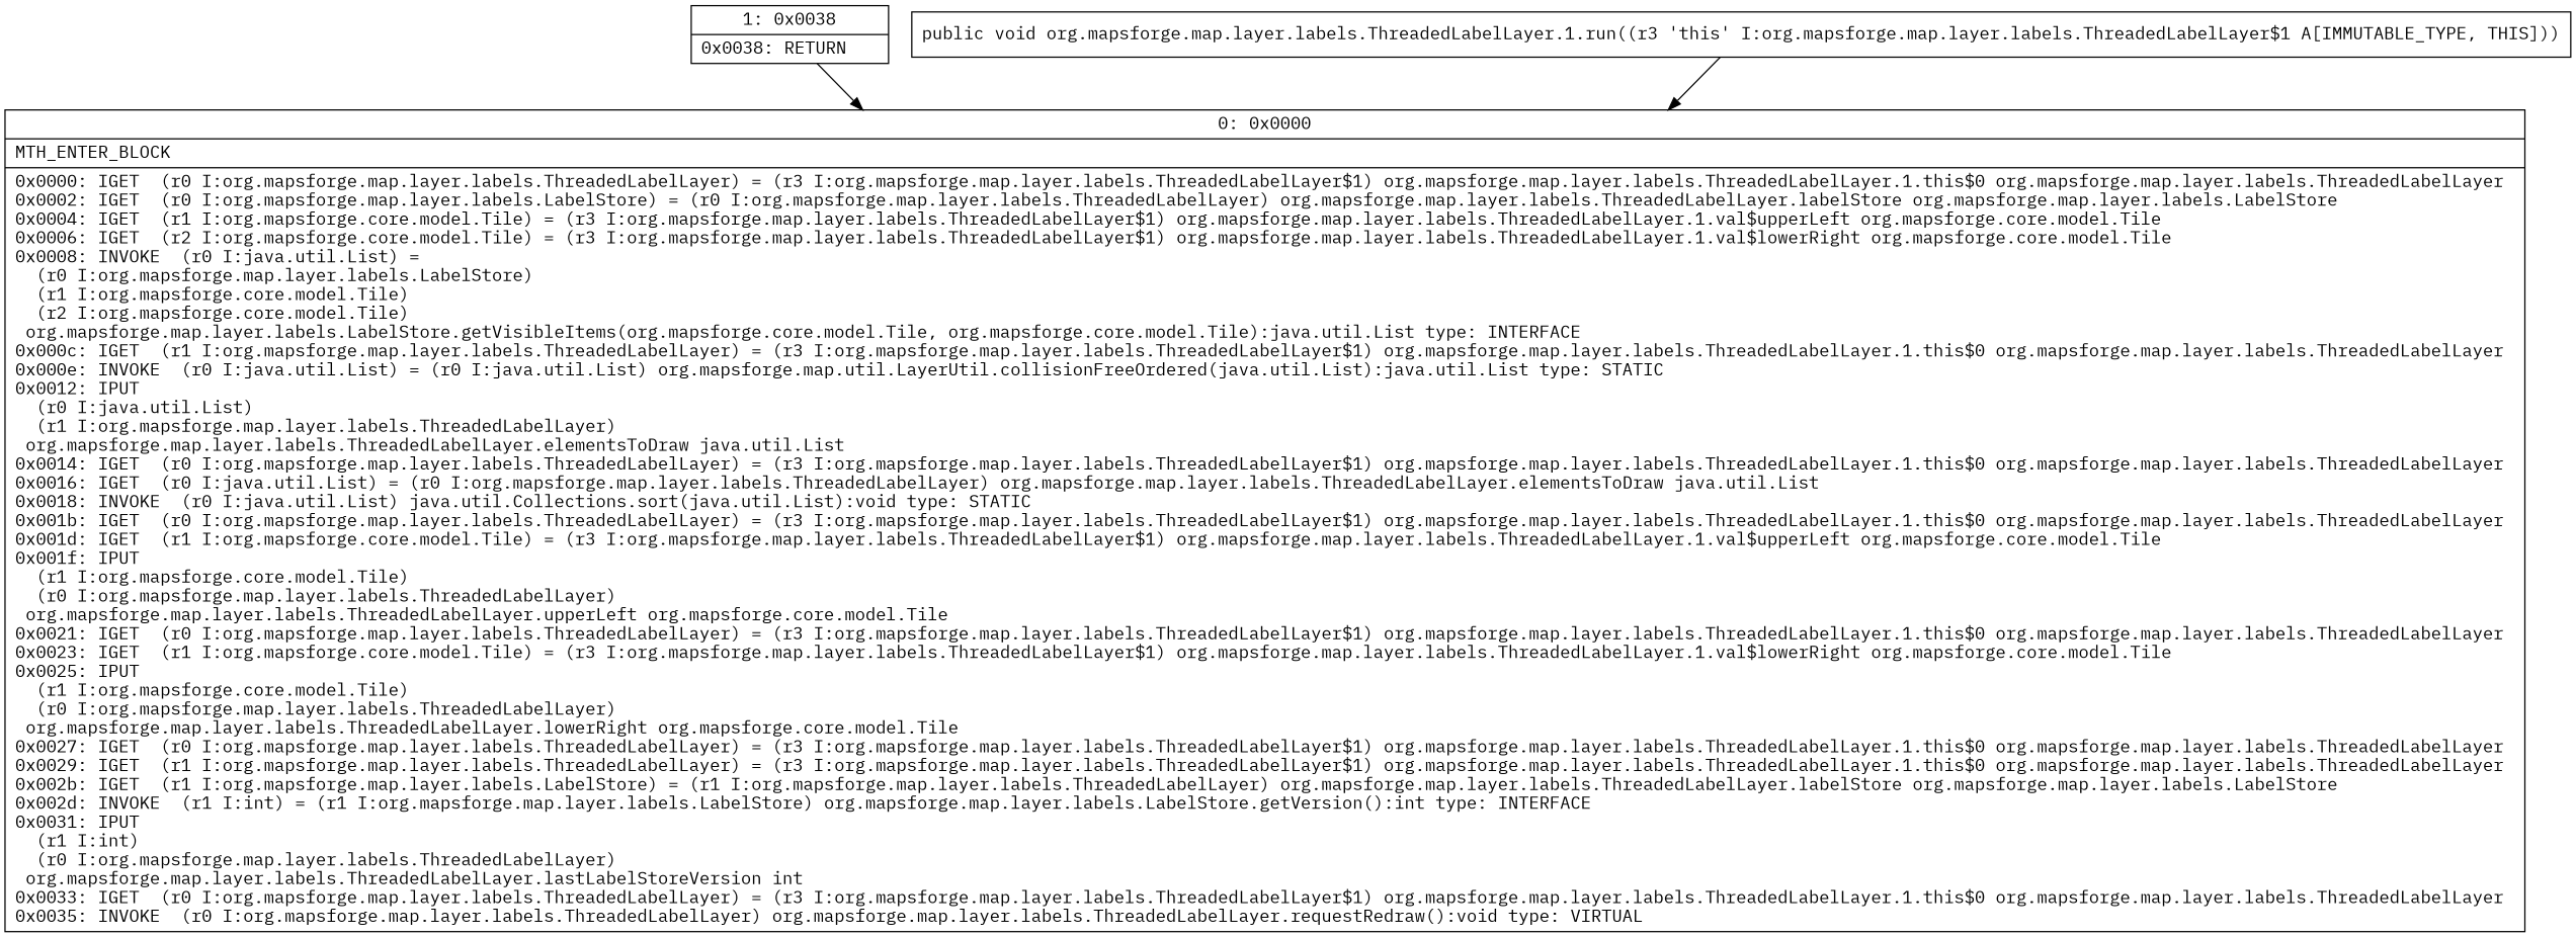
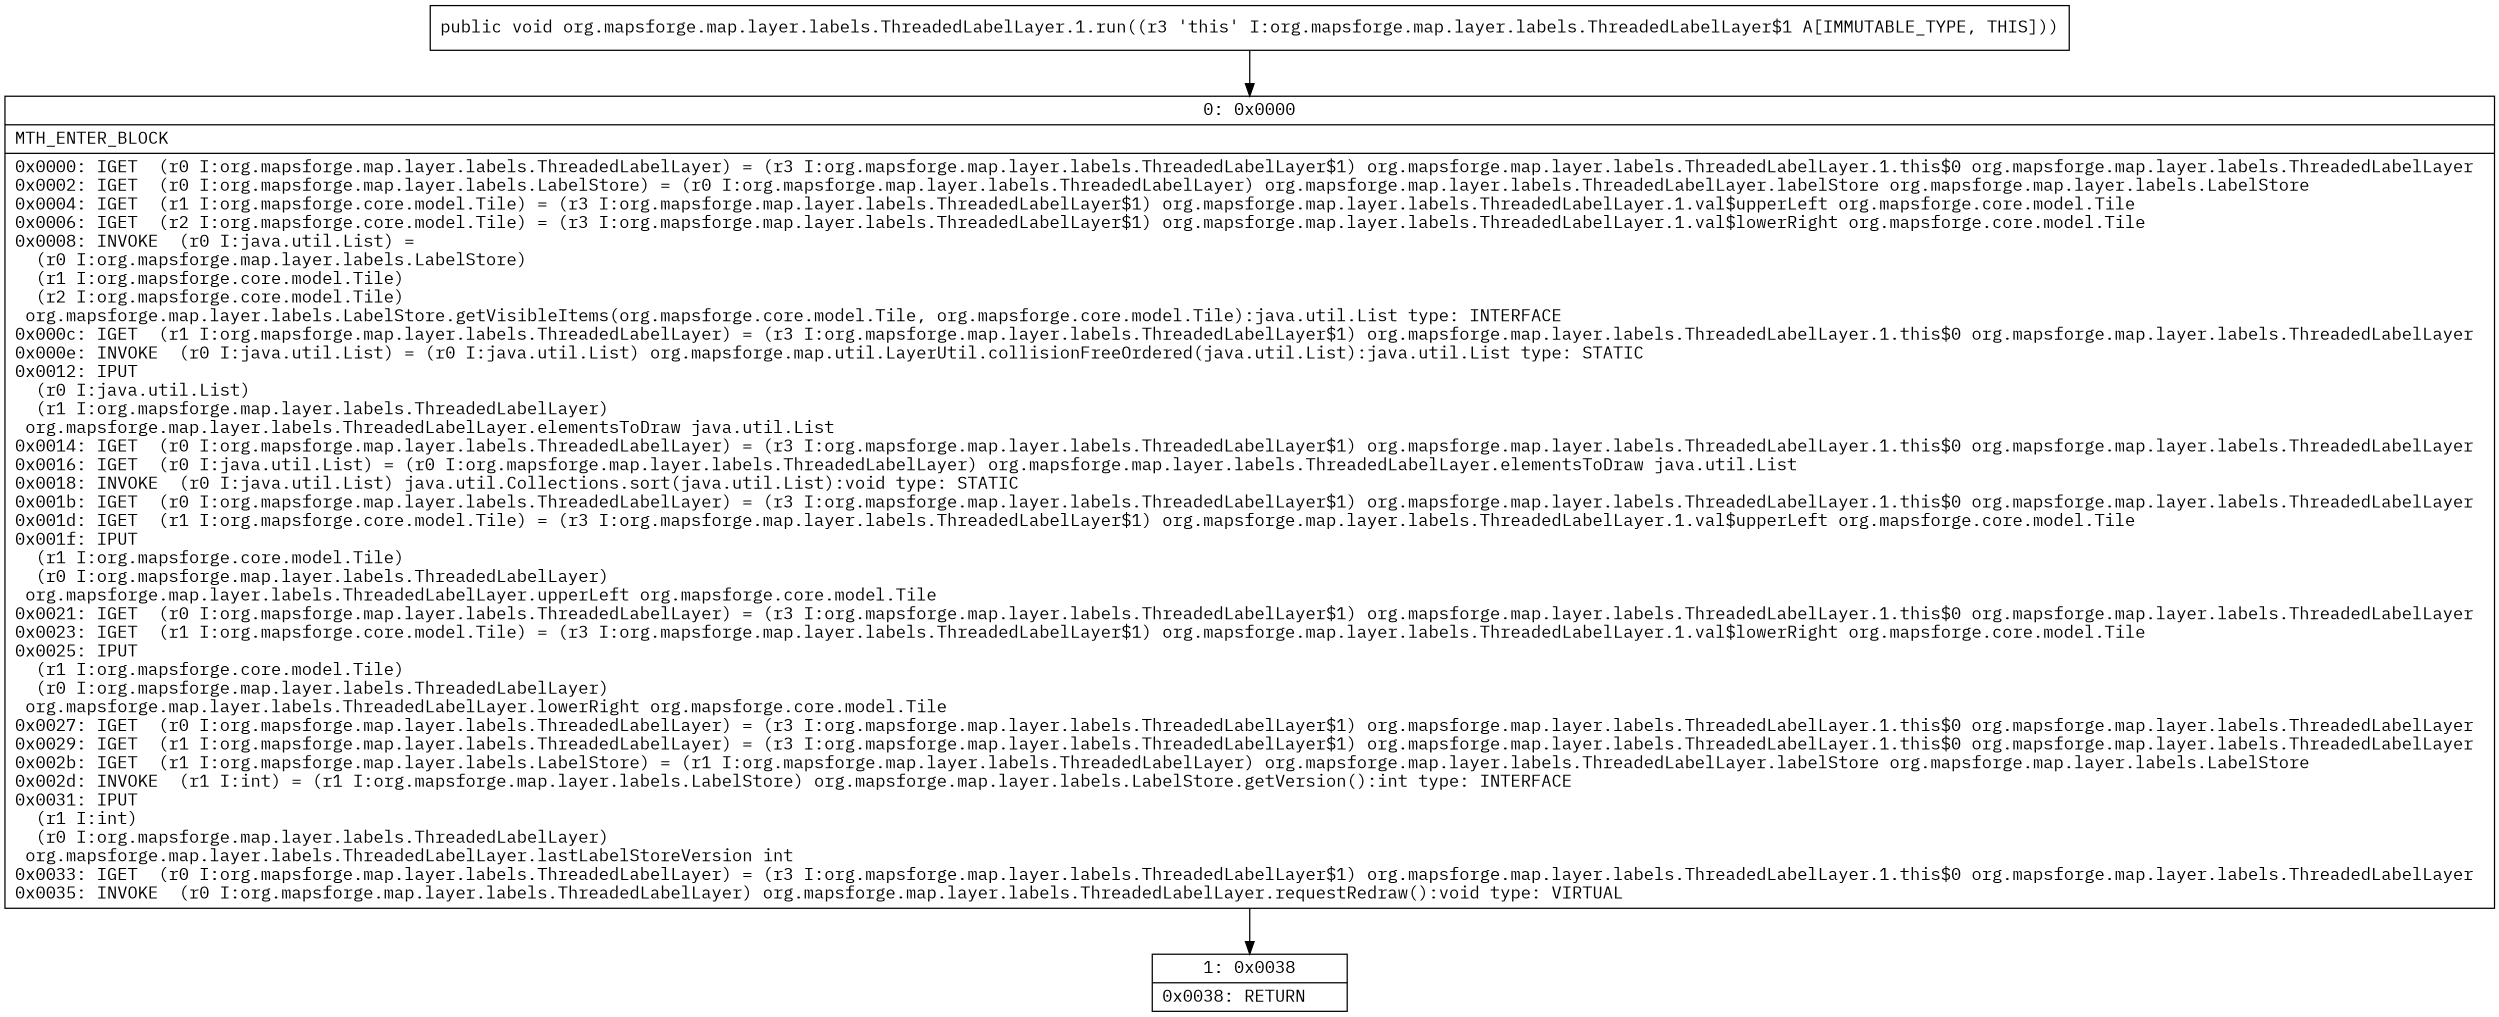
  digraph {
    fontname="IBM Plex Mono"
    node [shape=record fontname="IBM Plex Mono"]
    edge [fontname="IBM Plex Mono"]
    n1 [label="{0\:\ 0x0000|MTH_ENTER_BLOCK\l|0x0000: IGET  (r0 I:org.mapsforge.map.layer.labels.ThreadedLabelLayer) = (r3 I:org.mapsforge.map.layer.labels.ThreadedLabelLayer$1) org.mapsforge.map.layer.labels.ThreadedLabelLayer.1.this$0 org.mapsforge.map.layer.labels.ThreadedLabelLayer \l0x0002: IGET  (r0 I:org.mapsforge.map.layer.labels.LabelStore) = (r0 I:org.mapsforge.map.layer.labels.ThreadedLabelLayer) org.mapsforge.map.layer.labels.ThreadedLabelLayer.labelStore org.mapsforge.map.layer.labels.LabelStore \l0x0004: IGET  (r1 I:org.mapsforge.core.model.Tile) = (r3 I:org.mapsforge.map.layer.labels.ThreadedLabelLayer$1) org.mapsforge.map.layer.labels.ThreadedLabelLayer.1.val$upperLeft org.mapsforge.core.model.Tile \l0x0006: IGET  (r2 I:org.mapsforge.core.model.Tile) = (r3 I:org.mapsforge.map.layer.labels.ThreadedLabelLayer$1) org.mapsforge.map.layer.labels.ThreadedLabelLayer.1.val$lowerRight org.mapsforge.core.model.Tile \l0x0008: INVOKE  (r0 I:java.util.List) = \l  (r0 I:org.mapsforge.map.layer.labels.LabelStore)\l  (r1 I:org.mapsforge.core.model.Tile)\l  (r2 I:org.mapsforge.core.model.Tile)\l org.mapsforge.map.layer.labels.LabelStore.getVisibleItems(org.mapsforge.core.model.Tile, org.mapsforge.core.model.Tile):java.util.List type: INTERFACE \l0x000c: IGET  (r1 I:org.mapsforge.map.layer.labels.ThreadedLabelLayer) = (r3 I:org.mapsforge.map.layer.labels.ThreadedLabelLayer$1) org.mapsforge.map.layer.labels.ThreadedLabelLayer.1.this$0 org.mapsforge.map.layer.labels.ThreadedLabelLayer \l0x000e: INVOKE  (r0 I:java.util.List) = (r0 I:java.util.List) org.mapsforge.map.util.LayerUtil.collisionFreeOrdered(java.util.List):java.util.List type: STATIC \l0x0012: IPUT  \l  (r0 I:java.util.List)\l  (r1 I:org.mapsforge.map.layer.labels.ThreadedLabelLayer)\l org.mapsforge.map.layer.labels.ThreadedLabelLayer.elementsToDraw java.util.List \l0x0014: IGET  (r0 I:org.mapsforge.map.layer.labels.ThreadedLabelLayer) = (r3 I:org.mapsforge.map.layer.labels.ThreadedLabelLayer$1) org.mapsforge.map.layer.labels.ThreadedLabelLayer.1.this$0 org.mapsforge.map.layer.labels.ThreadedLabelLayer \l0x0016: IGET  (r0 I:java.util.List) = (r0 I:org.mapsforge.map.layer.labels.ThreadedLabelLayer) org.mapsforge.map.layer.labels.ThreadedLabelLayer.elementsToDraw java.util.List \l0x0018: INVOKE  (r0 I:java.util.List) java.util.Collections.sort(java.util.List):void type: STATIC \l0x001b: IGET  (r0 I:org.mapsforge.map.layer.labels.ThreadedLabelLayer) = (r3 I:org.mapsforge.map.layer.labels.ThreadedLabelLayer$1) org.mapsforge.map.layer.labels.ThreadedLabelLayer.1.this$0 org.mapsforge.map.layer.labels.ThreadedLabelLayer \l0x001d: IGET  (r1 I:org.mapsforge.core.model.Tile) = (r3 I:org.mapsforge.map.layer.labels.ThreadedLabelLayer$1) org.mapsforge.map.layer.labels.ThreadedLabelLayer.1.val$upperLeft org.mapsforge.core.model.Tile \l0x001f: IPUT  \l  (r1 I:org.mapsforge.core.model.Tile)\l  (r0 I:org.mapsforge.map.layer.labels.ThreadedLabelLayer)\l org.mapsforge.map.layer.labels.ThreadedLabelLayer.upperLeft org.mapsforge.core.model.Tile \l0x0021: IGET  (r0 I:org.mapsforge.map.layer.labels.ThreadedLabelLayer) = (r3 I:org.mapsforge.map.layer.labels.ThreadedLabelLayer$1) org.mapsforge.map.layer.labels.ThreadedLabelLayer.1.this$0 org.mapsforge.map.layer.labels.ThreadedLabelLayer \l0x0023: IGET  (r1 I:org.mapsforge.core.model.Tile) = (r3 I:org.mapsforge.map.layer.labels.ThreadedLabelLayer$1) org.mapsforge.map.layer.labels.ThreadedLabelLayer.1.val$lowerRight org.mapsforge.core.model.Tile \l0x0025: IPUT  \l  (r1 I:org.mapsforge.core.model.Tile)\l  (r0 I:org.mapsforge.map.layer.labels.ThreadedLabelLayer)\l org.mapsforge.map.layer.labels.ThreadedLabelLayer.lowerRight org.mapsforge.core.model.Tile \l0x0027: IGET  (r0 I:org.mapsforge.map.layer.labels.ThreadedLabelLayer) = (r3 I:org.mapsforge.map.layer.labels.ThreadedLabelLayer$1) org.mapsforge.map.layer.labels.ThreadedLabelLayer.1.this$0 org.mapsforge.map.layer.labels.ThreadedLabelLayer \l0x0029: IGET  (r1 I:org.mapsforge.map.layer.labels.ThreadedLabelLayer) = (r3 I:org.mapsforge.map.layer.labels.ThreadedLabelLayer$1) org.mapsforge.map.layer.labels.ThreadedLabelLayer.1.this$0 org.mapsforge.map.layer.labels.ThreadedLabelLayer \l0x002b: IGET  (r1 I:org.mapsforge.map.layer.labels.LabelStore) = (r1 I:org.mapsforge.map.layer.labels.ThreadedLabelLayer) org.mapsforge.map.layer.labels.ThreadedLabelLayer.labelStore org.mapsforge.map.layer.labels.LabelStore \l0x002d: INVOKE  (r1 I:int) = (r1 I:org.mapsforge.map.layer.labels.LabelStore) org.mapsforge.map.layer.labels.LabelStore.getVersion():int type: INTERFACE \l0x0031: IPUT  \l  (r1 I:int)\l  (r0 I:org.mapsforge.map.layer.labels.ThreadedLabelLayer)\l org.mapsforge.map.layer.labels.ThreadedLabelLayer.lastLabelStoreVersion int \l0x0033: IGET  (r0 I:org.mapsforge.map.layer.labels.ThreadedLabelLayer) = (r3 I:org.mapsforge.map.layer.labels.ThreadedLabelLayer$1) org.mapsforge.map.layer.labels.ThreadedLabelLayer.1.this$0 org.mapsforge.map.layer.labels.ThreadedLabelLayer \l0x0035: INVOKE  (r0 I:org.mapsforge.map.layer.labels.ThreadedLabelLayer) org.mapsforge.map.layer.labels.ThreadedLabelLayer.requestRedraw():void type: VIRTUAL \l}"]
    n2 [label="{1\:\ 0x0038|0x0038: RETURN   \l}"]
    n3 [label="{public void org.mapsforge.map.layer.labels.ThreadedLabelLayer.1.run((r3 'this' I:org.mapsforge.map.layer.labels.ThreadedLabelLayer$1 A[IMMUTABLE_TYPE, THIS])) }"]
-   n2 -> n1
+   n1 -> n2
    n3 -> n1
  }
